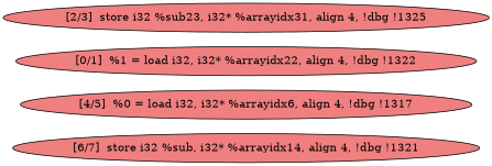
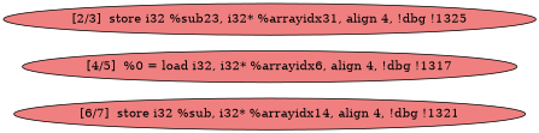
  digraph {
    rankdir=LR
    node [fillcolor=lightcoral shape=ellipse style=filled]
    n1 [label="[6/7]  store i32 %sub, i32* %arrayidx14, align 4, !dbg !1321"]
    n2 [label="[4/5]  %0 = load i32, i32* %arrayidx6, align 4, !dbg !1317"]
-   n3 [label="[0/1]  %1 = load i32, i32* %arrayidx22, align 4, !dbg !1322"]
    n4 [label="[2/3]  store i32 %sub23, i32* %arrayidx31, align 4, !dbg !1325"]
  }
